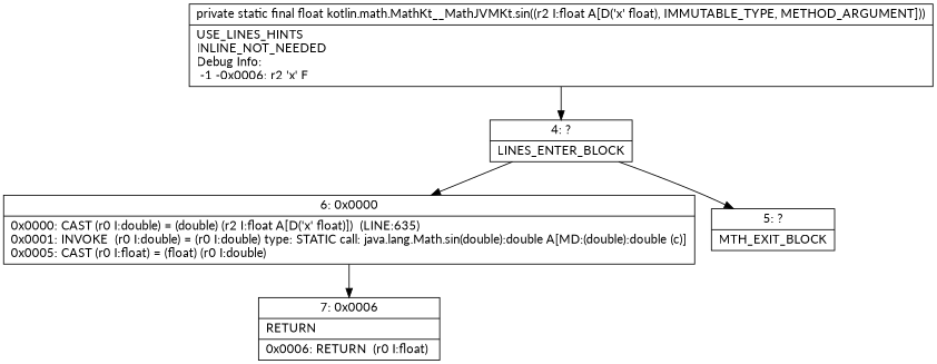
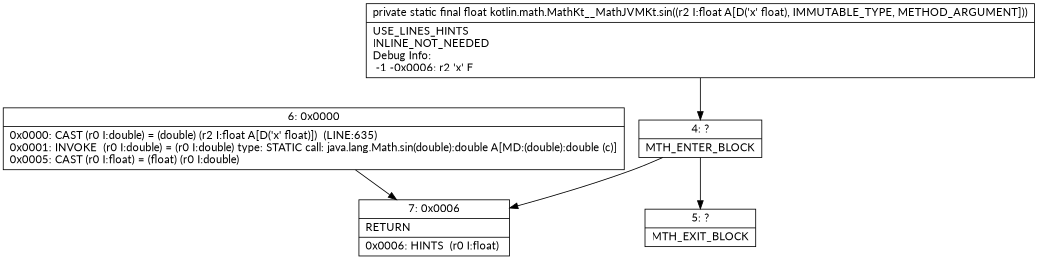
  digraph {
    fontname=Lato
    node [fontname=Lato shape=record]
    edge [fontname=Lato]
-   n1 [label="{4\:\ ?|LINES_ENTER_BLOCK\l}"]
+   n1 [label="{4\:\ ?|MTH_ENTER_BLOCK\l}"]
    n2 [label="{6\:\ 0x0000|0x0000: CAST (r0 I:double) = (double) (r2 I:float A[D('x' float)])  (LINE:635)\l0x0001: INVOKE  (r0 I:double) = (r0 I:double) type: STATIC call: java.lang.Math.sin(double):double A[MD:(double):double (c)]\l0x0005: CAST (r0 I:float) = (float) (r0 I:double) \l}"]
    n3 [label="{5\:\ ?|MTH_EXIT_BLOCK\l}"]
-   n4 [label="{7\:\ 0x0006|RETURN\l|0x0006: RETURN  (r0 I:float) \l}"]
+   n4 [label="{7\:\ 0x0006|RETURN\l|0x0006: HINTS  (r0 I:float) \l}"]
    n5 [label="{private static final float kotlin.math.MathKt__MathJVMKt.sin((r2 I:float A[D('x' float), IMMUTABLE_TYPE, METHOD_ARGUMENT]))  | USE_LINES_HINTS\lINLINE_NOT_NEEDED\lDebug Info:\l  \-1 \-0x0006: r2 'x' F\l}"]
-   n1 -> n2
+   n1 -> n4
    n1 -> n3
    n2 -> n4
    n5 -> n1
  }
